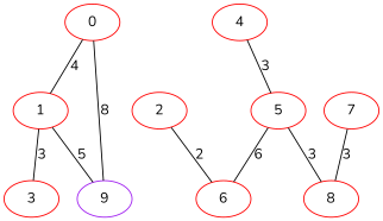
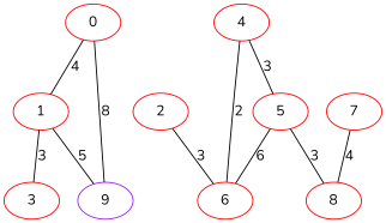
  graph {
    fontname=Nunito
    node [color=red fontname=Nunito weight=1]
    edge [fontname=Nunito]
    0
    1
    9 [color=purple weight=4]
    3
    2
    6
    4
    5
    8
    7
    0 -- 1 [label=4]
    0 -- 9 [label=8]
    1 -- 9 [label=5]
    1 -- 3 [label=3]
-   2 -- 6 [label=2]
+   2 -- 6 [label=3]
+   4 -- 6 [label=2]
    4 -- 5 [label=3]
    5 -- 6 [label=6]
    5 -- 8 [label=3]
-   7 -- 8 [label=3]
+   7 -- 8 [label=4]
  }
